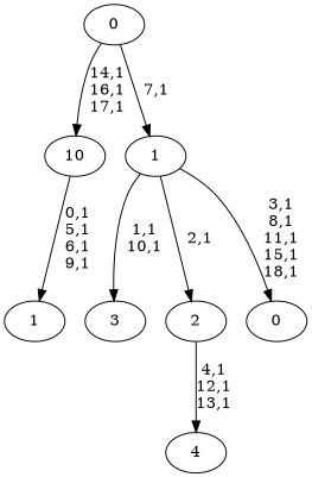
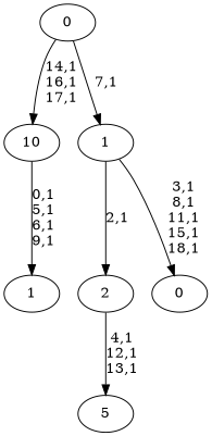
  digraph {
-   n1 [label=4]
-   n2 [label=3]
+   n1 [label=5]
    n3 [label=2]
    n4 [label=1]
    10
    n6 [label=0]
    1
    0
    n3 -> n1 [label="4,1\n12,1\n13,1"]
    10 -> n4 [label="0,1\n5,1\n6,1\n9,1"]
-   1 -> n2 [label="1,1\n10,1"]
    1 -> n3 [label="2,1"]
    1 -> n6 [label="3,1\n8,1\n11,1\n15,1\n18,1"]
    0 -> 10 [label="14,1\n16,1\n17,1"]
    0 -> 1 [label="7,1"]
  }
